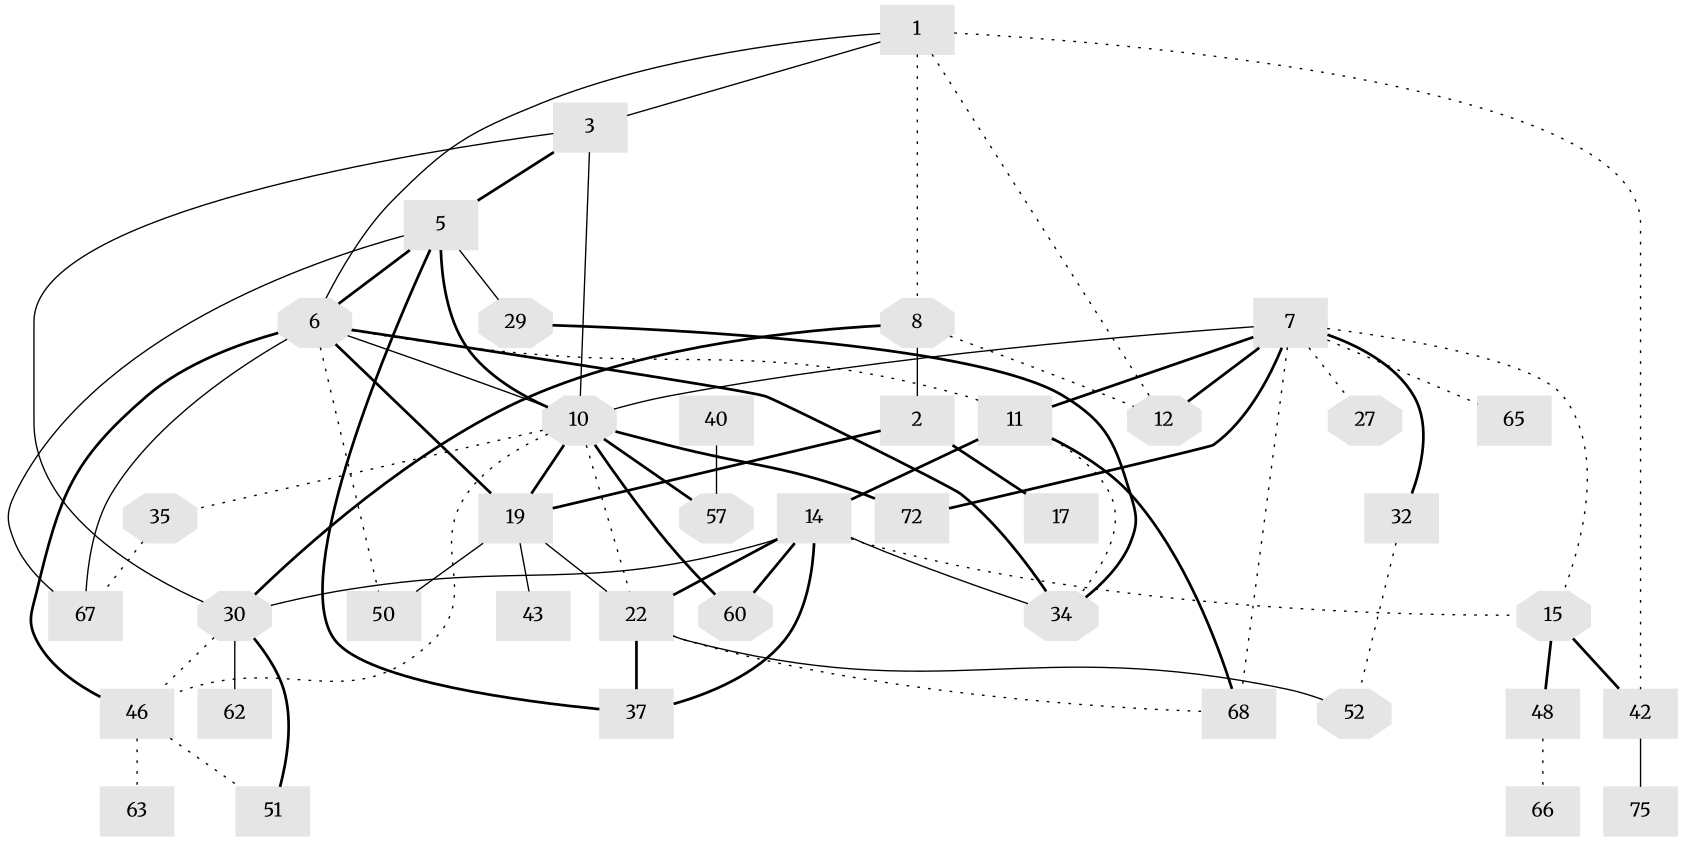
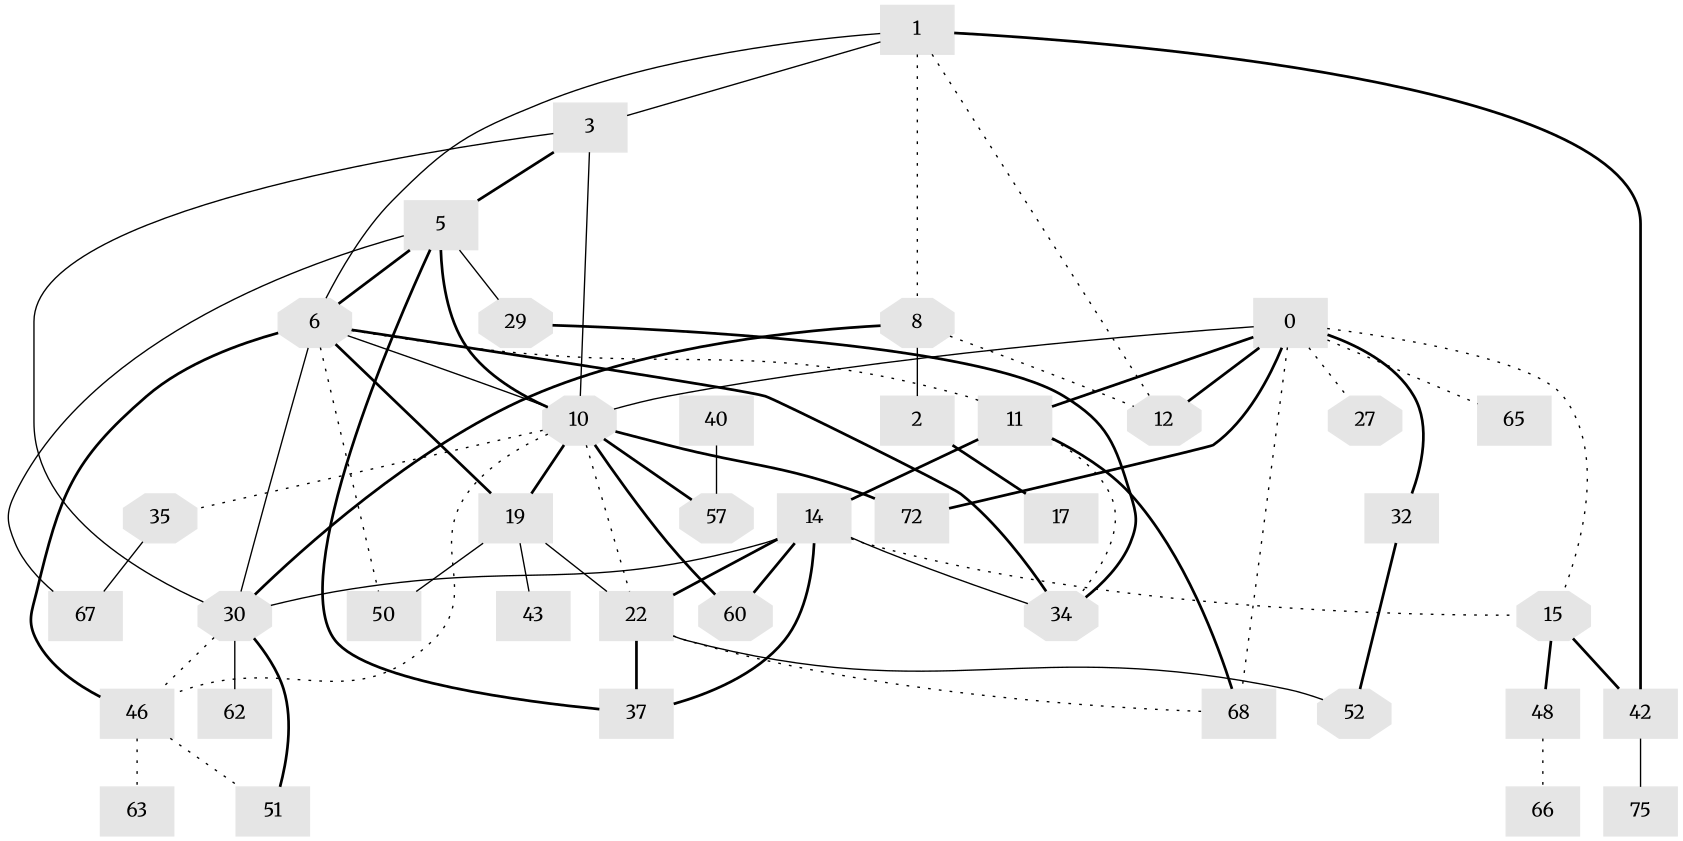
  graph {
    fontname=Merriweather
    node [color=gray90 fontname=Merriweather shape=box style=filled]
    edge [fontname=Merriweather style=bold]
    1 [super="+9"]
    3 [super="+4"]
    6 [shape=octagon super="+27+13"]
    8 [shape=octagon]
    12 [shape=octagon super="+53"]
    42 [super="+55"]
    2
    17
    19 [super="+41+58+20+61+25"]
    5 [super="+23"]
    10 [shape=octagon super="+73+81+16"]
    30 [shape=octagon super="+36"]
    11 [super="+49"]
    34 [shape=octagon]
    46 [super="+47"]
    50
-   7 [super="+59+18+28"]
+   7 [super="+59+18+28" label=0]
    15 [shape=octagon super="+70"]
    n19 [label=27 shape=octagon]
    32
    65
    68 [super="+69"]
    72
    35 [shape=octagon super="+39"]
    67
    75
    22 [super="+44"]
    43
    29 [shape=octagon]
    37
    57 [shape=octagon]
    60 [shape=octagon]
    62
    51
    14 [super="+74"]
    63
    48
    52 [shape=octagon]
    66
    40
    1 -- 3 [style=solid]
    1 -- 6 [style=solid]
    1 -- 8 [style=dotted]
    1 -- 12 [style=dotted]
-   1 -- 42 [style=dotted]
+   1 -- 42
    3 -- 5
    3 -- 10 [style=solid weight=2]
    3 -- 30 [style=solid]
    6 -- 19
    6 -- 10 [style=solid]
-   6 -- 67 [style=solid]
+   6 -- 30 [style=solid]
    6 -- 11 [style=dotted]
    6 -- 34
    6 -- 46
    6 -- 50 [style=dotted]
    8 -- 12 [style=dotted]
    8 -- 2 [style=solid]
    8 -- 30
    42 -- 75 [style=solid]
    2 -- 17
-   2 -- 19
    19 -- 50 [style=solid]
    19 -- 22 [style=solid weight=2]
    19 -- 43 [style=solid]
    5 -- 6
    5 -- 10 [weight=2]
    5 -- 67 [style=solid]
    5 -- 29 [style=solid]
    5 -- 37
    10 -- 19
    10 -- 46 [style=dotted]
    10 -- 72
    10 -- 35 [style=dotted weight=2]
    10 -- 22 [style=dotted]
    10 -- 57
    10 -- 60
    30 -- 46 [style=dotted]
    30 -- 62 [style=solid]
    30 -- 51
    11 -- 34 [style=dotted]
    11 -- 68
    11 -- 14
    46 -- 51 [style=dotted]
    46 -- 63 [style=dotted]
    7 -- 12
    7 -- 10 [style=solid]
    7 -- 11
    7 -- 15 [style=dotted]
    7 -- n19 [style=dotted]
    7 -- 32
    7 -- 65 [style=dotted]
    7 -- 68 [style=dotted]
    7 -- 72
    15 -- 42
    15 -- 48
-   32 -- 52 [style=dotted]
-   35 -- 67 [style=dotted]
+   32 -- 52
+   35 -- 67 [style=solid]
    22 -- 68 [style=dotted]
    22 -- 37
    22 -- 52 [style=solid]
    29 -- 34
    14 -- 30 [style=solid]
    14 -- 34 [style=solid]
    14 -- 15 [style=dotted]
    14 -- 22
    14 -- 37
    14 -- 60
    48 -- 66 [style=dotted]
    40 -- 57 [style=solid]
  }
